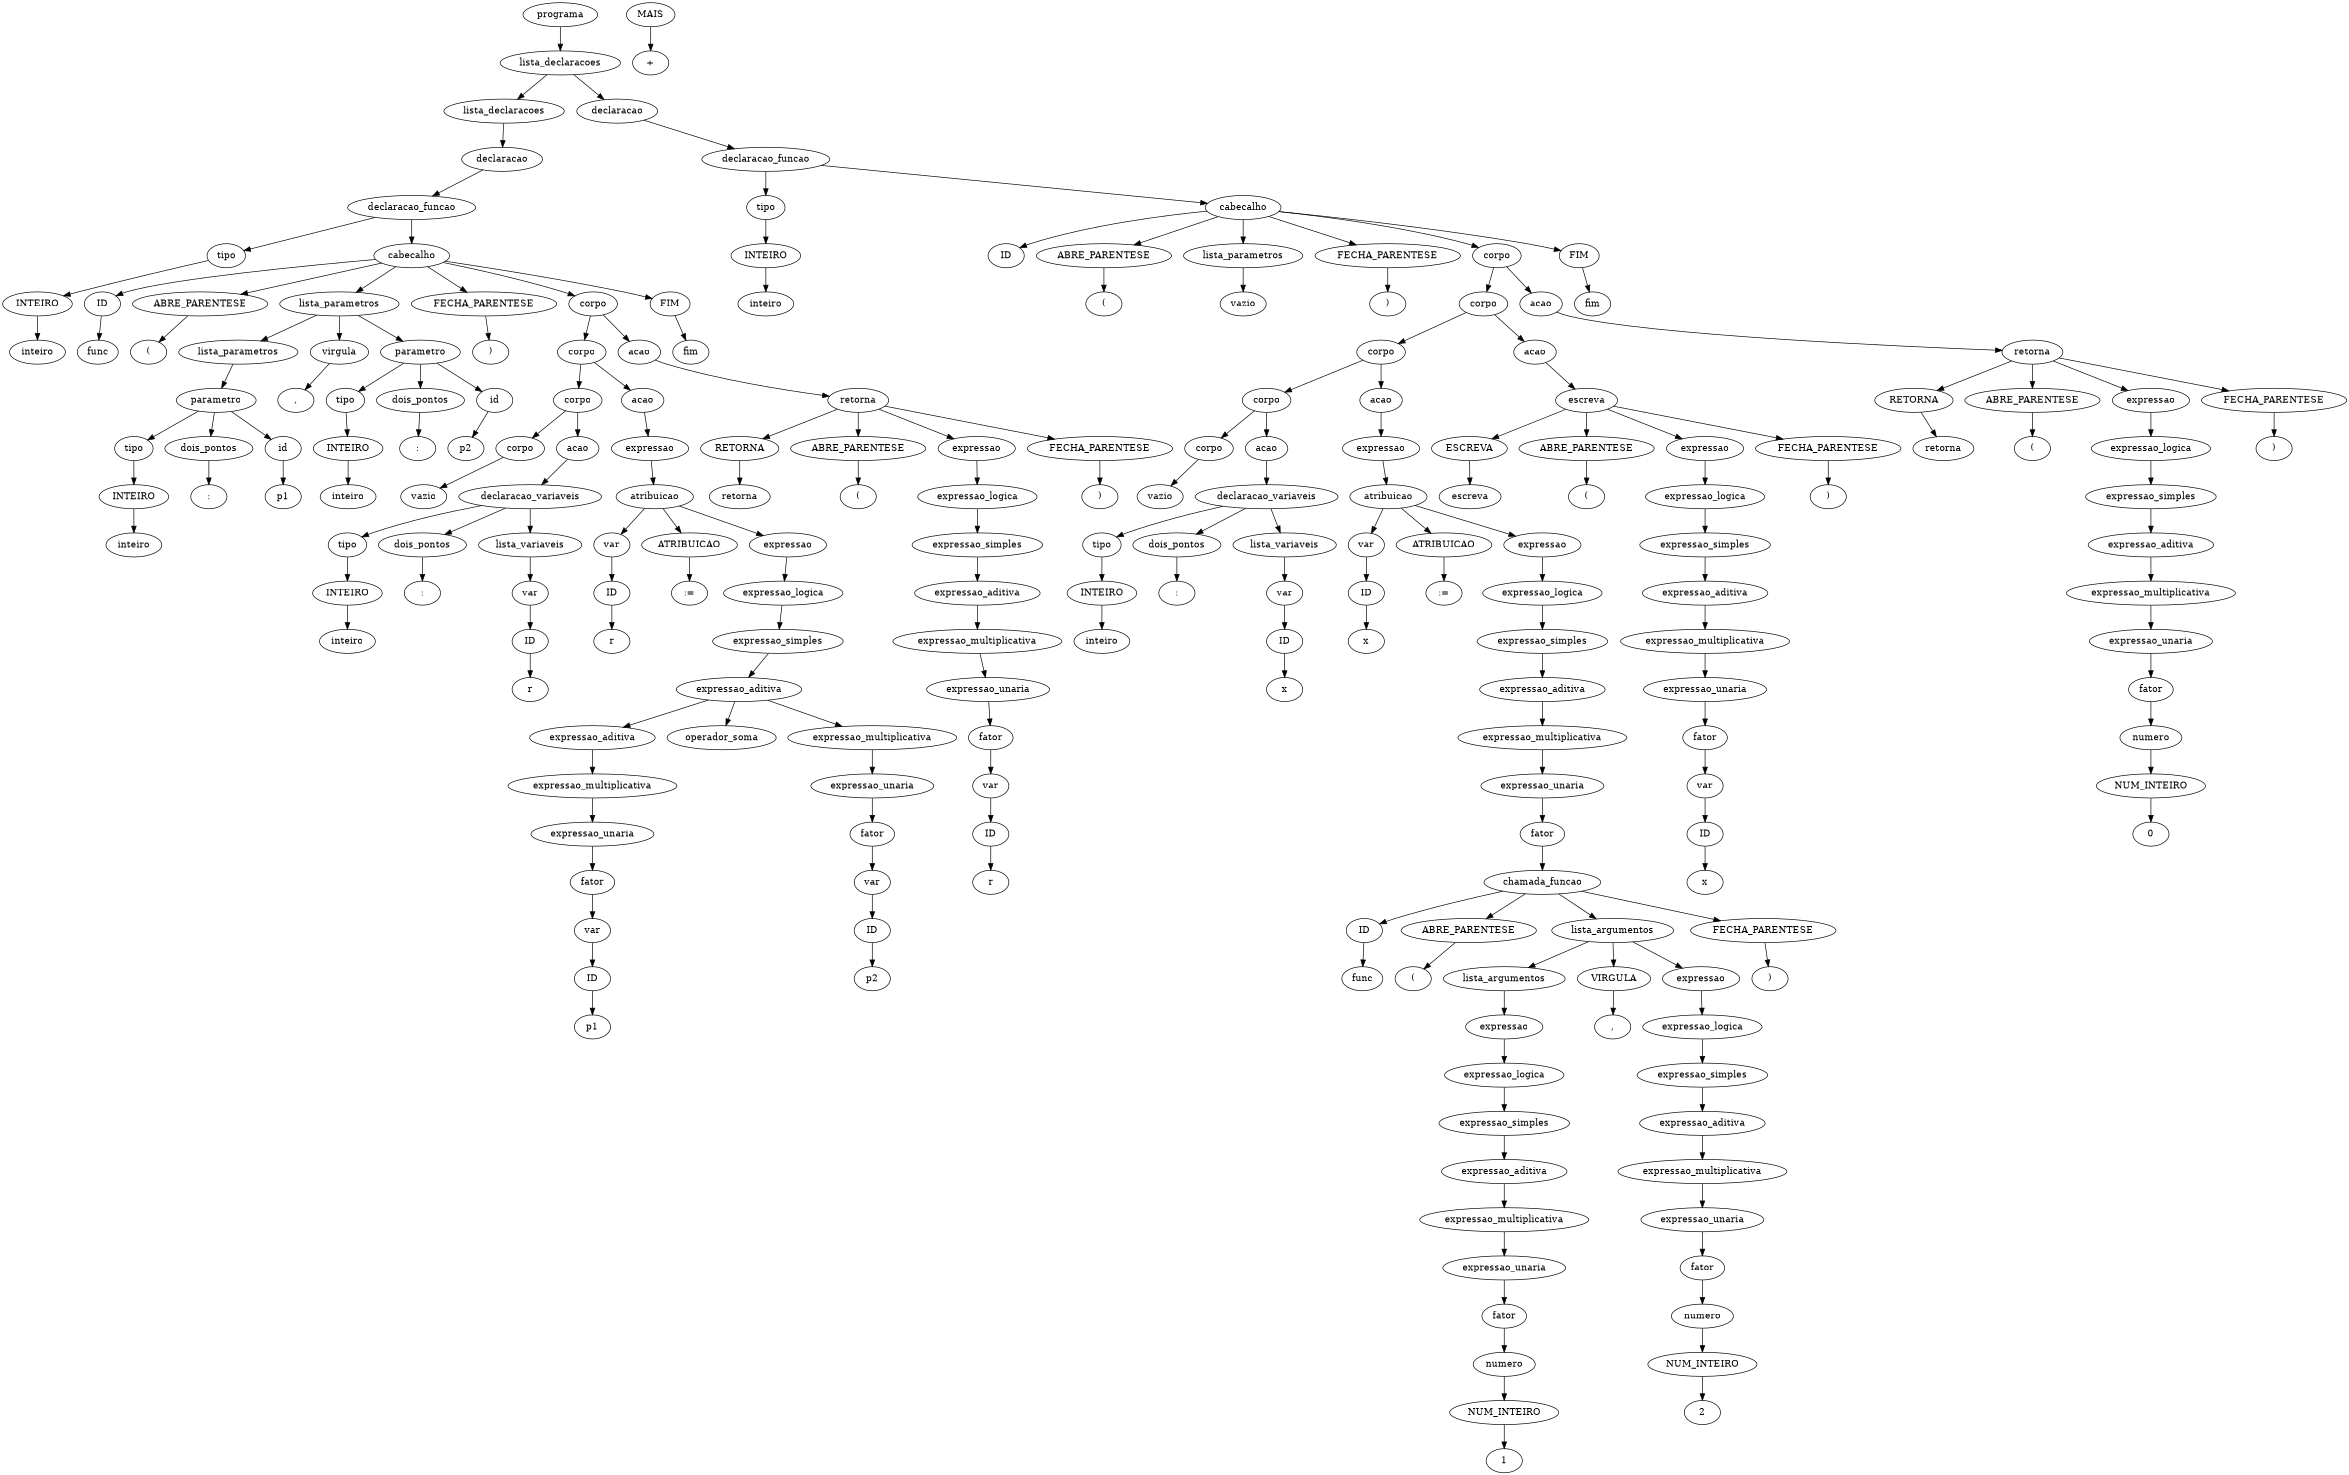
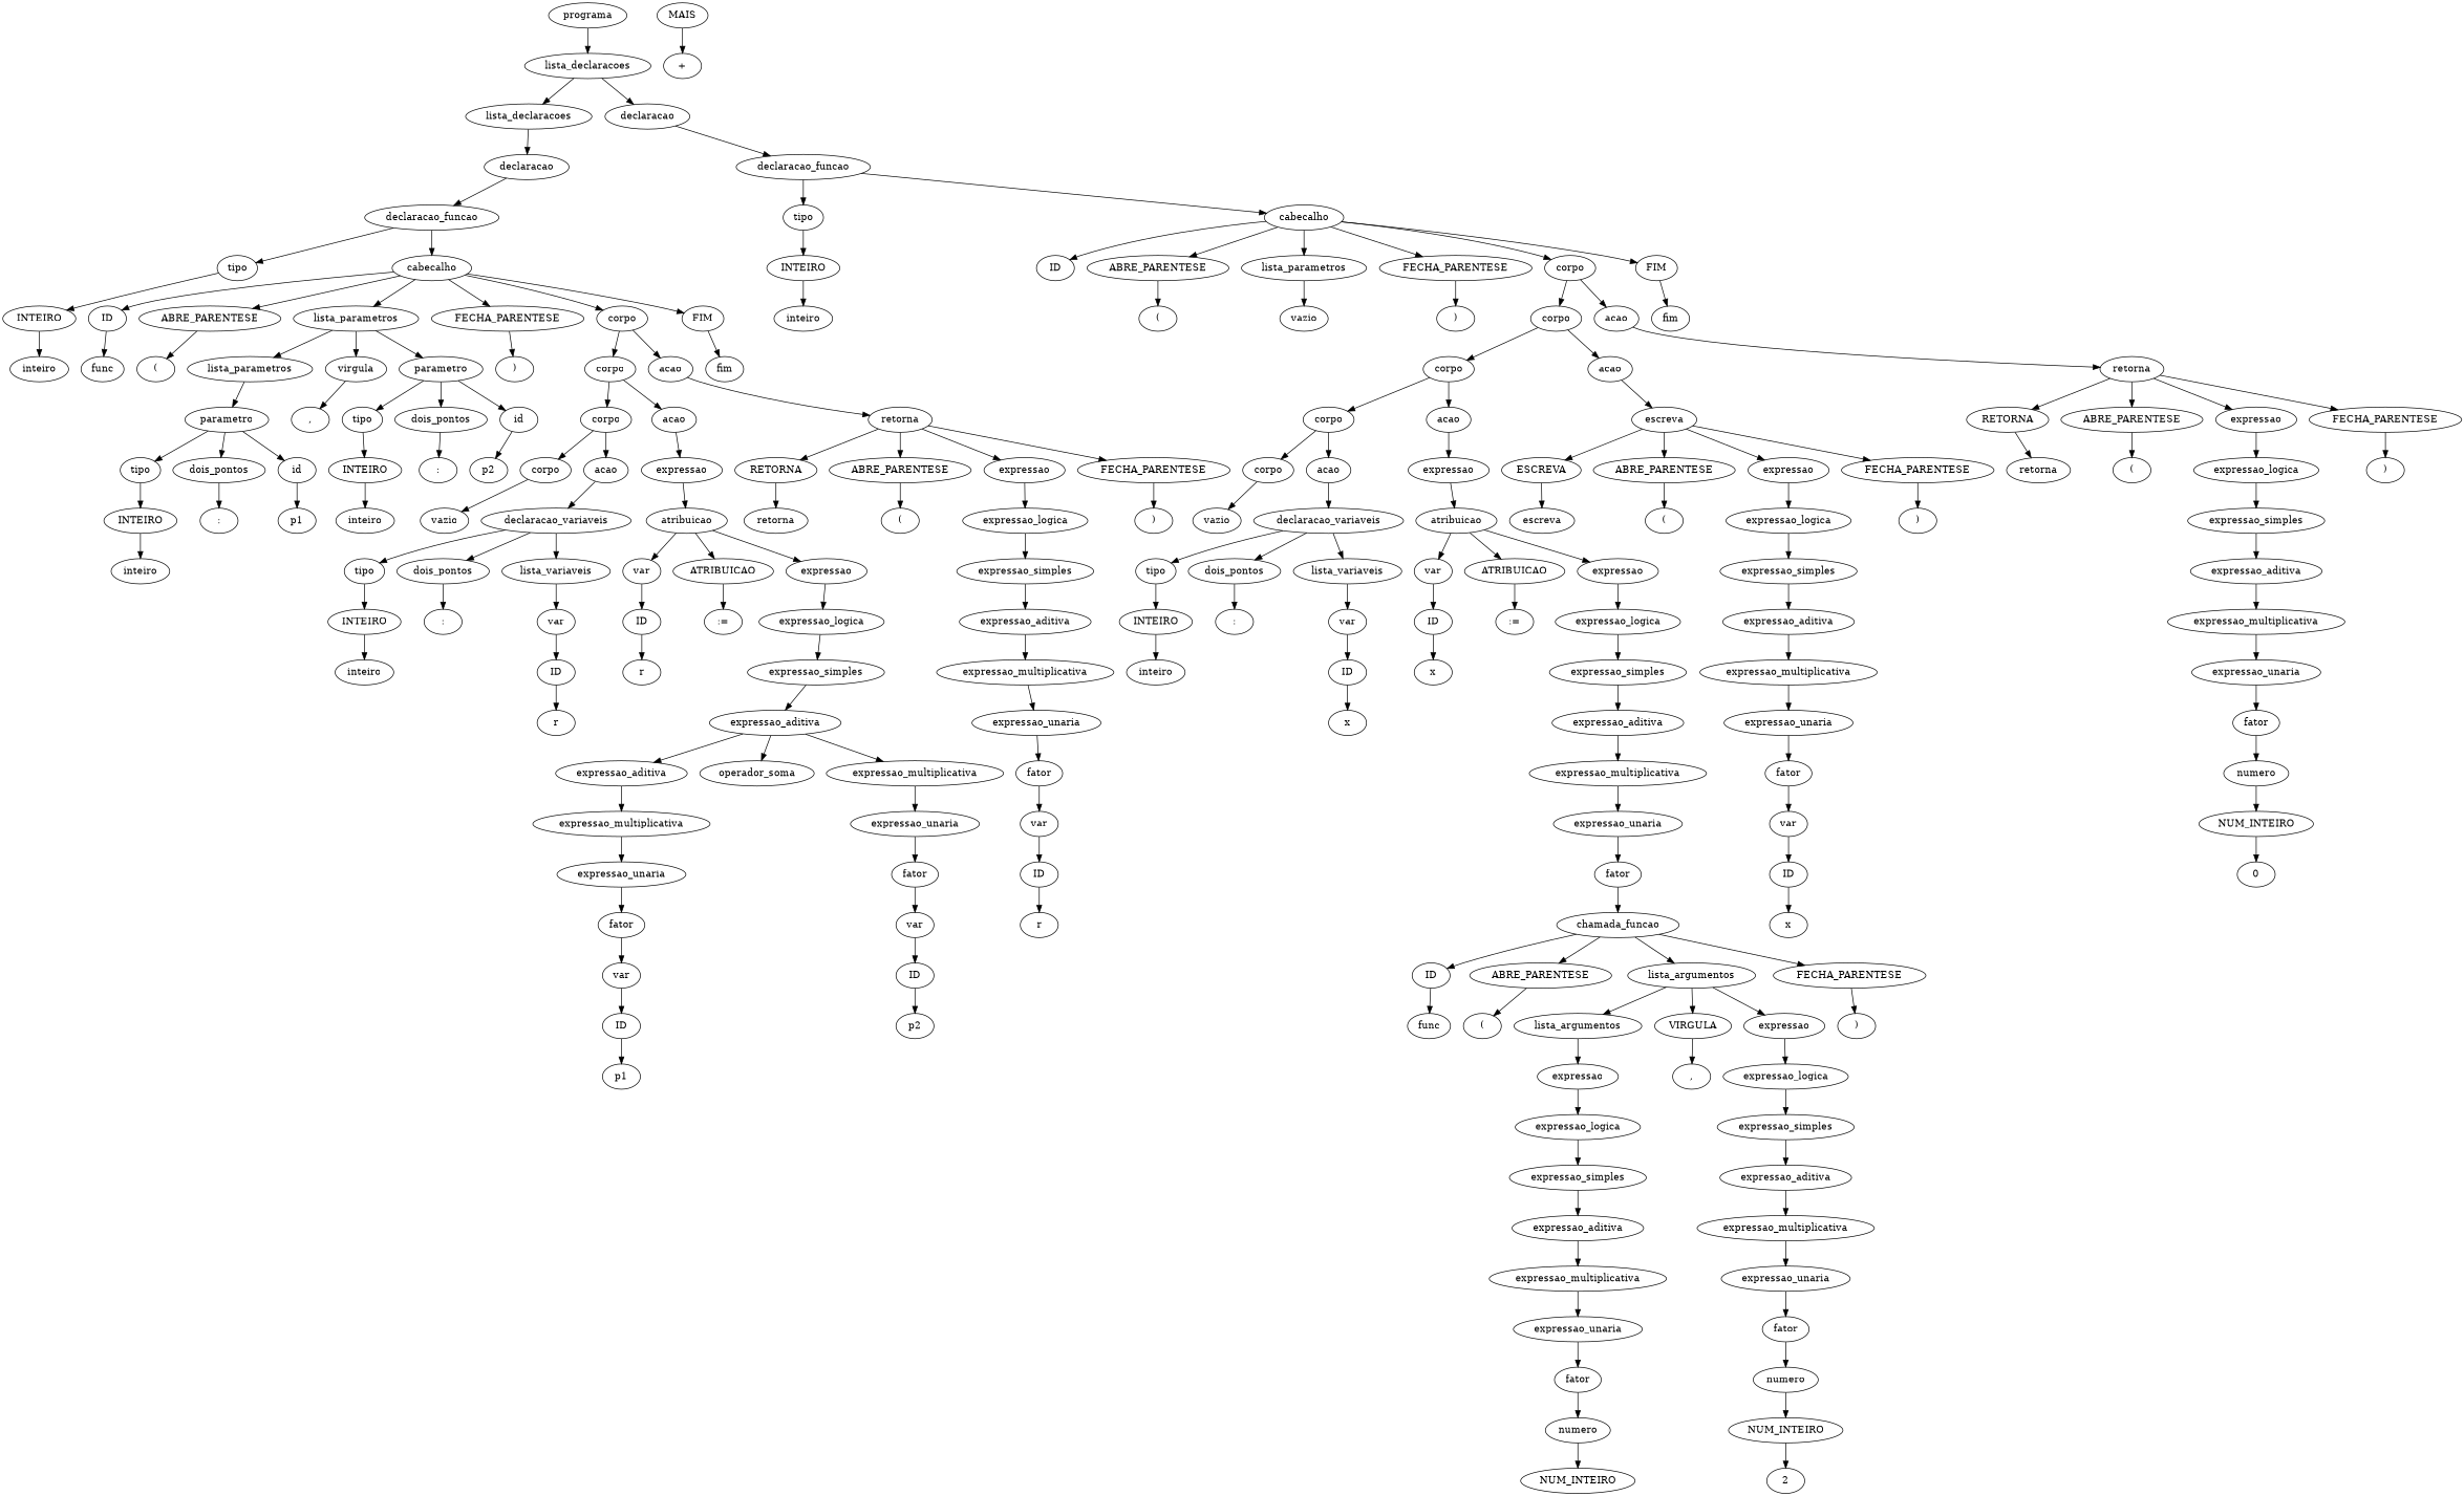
  digraph {
    n1 [label=programa]
    n2 [label=lista_declaracoes]
    n3 [label=lista_declaracoes]
    n4 [label=declaracao]
    n5 [label=declaracao]
    n6 [label=declaracao_funcao]
    n7 [label=declaracao_funcao]
    n8 [label=tipo]
    n9 [label=cabecalho]
    n10 [label=INTEIRO]
    n11 [label=ID]
    n12 [label=ABRE_PARENTESE]
    n13 [label=lista_parametros]
    n14 [label=FECHA_PARENTESE]
    n15 [label=corpo]
    n16 [label=FIM]
    n17 [label=inteiro]
    n18 [label=func]
    n19 [label="("]
    n20 [label=lista_parametros]
    n21 [label=virgula]
    n22 [label=parametro]
    n23 [label=")"]
    n24 [label=corpo]
    n25 [label=acao]
    n26 [label=fim]
    n27 [label=parametro]
    n28 [label=","]
    n29 [label=tipo]
    n30 [label=dois_pontos]
    n31 [label=id]
    n32 [label=tipo]
    n33 [label=dois_pontos]
    n34 [label=id]
    n35 [label=INTEIRO]
    n36 [label=":"]
    n37 [label=p1]
    n38 [label=inteiro]
    n39 [label=INTEIRO]
    n40 [label=":"]
    n41 [label=p2]
    n42 [label=inteiro]
    n43 [label=corpo]
    n44 [label=acao]
    n45 [label=retorna]
    n46 [label=corpo]
    n47 [label=acao]
    n48 [label=expressao]
    n49 [label=vazio]
    n50 [label=declaracao_variaveis]
    n51 [label=tipo]
    n52 [label=dois_pontos]
    n53 [label=lista_variaveis]
    n54 [label=INTEIRO]
    n55 [label=":"]
    n56 [label=var]
    n57 [label=inteiro]
    n58 [label=ID]
    n59 [label=r]
    n60 [label=atribuicao]
    n61 [label=var]
    n62 [label=ATRIBUICAO]
    n63 [label=expressao]
    n64 [label=ID]
    n65 [label=":="]
    n66 [label=expressao_logica]
    n67 [label=r]
    n68 [label=expressao_simples]
    n69 [label=expressao_aditiva]
    n70 [label=expressao_aditiva]
    n71 [label=operador_soma]
    n72 [label=expressao_multiplicativa]
    n73 [label=expressao_multiplicativa]
    n74 [label=expressao_unaria]
    n75 [label=expressao_unaria]
    n76 [label=fator]
    n77 [label=var]
    n78 [label=ID]
    n79 [label=p1]
    n80 [label=MAIS]
    n81 [label="+"]
    n82 [label=fator]
    n83 [label=var]
    n84 [label=ID]
    n85 [label=p2]
    n86 [label=RETORNA]
    n87 [label=ABRE_PARENTESE]
    n88 [label=expressao]
    n89 [label=FECHA_PARENTESE]
    n90 [label=retorna]
    n91 [label="("]
    n92 [label=expressao_logica]
    n93 [label=")"]
    n94 [label=expressao_simples]
    n95 [label=expressao_aditiva]
    n96 [label=expressao_multiplicativa]
    n97 [label=expressao_unaria]
    n98 [label=fator]
    n99 [label=var]
    n100 [label=ID]
    n101 [label=r]
    n102 [label=tipo]
    n103 [label=cabecalho]
    n104 [label=INTEIRO]
    n105 [label=ID]
    n106 [label=ABRE_PARENTESE]
    n107 [label=lista_parametros]
    n108 [label=FECHA_PARENTESE]
    n109 [label=corpo]
    n110 [label=FIM]
    n111 [label=inteiro]
    n112 [label="("]
    n113 [label=vazio]
    n114 [label=")"]
    n115 [label=corpo]
    n116 [label=acao]
    n117 [label=fim]
    n118 [label=corpo]
    n119 [label=acao]
    n120 [label=retorna]
    n121 [label=corpo]
    n122 [label=acao]
    n123 [label=escreva]
    n124 [label=corpo]
    n125 [label=acao]
    n126 [label=expressao]
    n127 [label=vazio]
    n128 [label=declaracao_variaveis]
    n129 [label=tipo]
    n130 [label=dois_pontos]
    n131 [label=lista_variaveis]
    n132 [label=INTEIRO]
    n133 [label=":"]
    n134 [label=var]
    n135 [label=inteiro]
    n136 [label=ID]
    n137 [label=x]
    n138 [label=atribuicao]
    n139 [label=var]
    n140 [label=ATRIBUICAO]
    n141 [label=expressao]
    n142 [label=ID]
    n143 [label=":="]
    n144 [label=expressao_logica]
    n145 [label=x]
    n146 [label=expressao_simples]
    n147 [label=expressao_aditiva]
    n148 [label=expressao_multiplicativa]
    n149 [label=expressao_unaria]
    n150 [label=fator]
    n151 [label=chamada_funcao]
    n152 [label=ID]
    n153 [label=ABRE_PARENTESE]
    n154 [label=lista_argumentos]
    n155 [label=FECHA_PARENTESE]
    n156 [label=func]
    n157 [label="("]
    n158 [label=lista_argumentos]
    n159 [label=VIRGULA]
    n160 [label=expressao]
    n161 [label=")"]
    n162 [label=expressao]
    n163 [label=","]
    n164 [label=expressao_logica]
    n165 [label=expressao_logica]
    n166 [label=expressao_simples]
    n167 [label=expressao_aditiva]
    n168 [label=expressao_multiplicativa]
    n169 [label=expressao_unaria]
    n170 [label=fator]
    n171 [label=numero]
    n172 [label=NUM_INTEIRO]
-   n173 [label=1]
    n174 [label=expressao_simples]
    n175 [label=expressao_aditiva]
    n176 [label=expressao_multiplicativa]
    n177 [label=expressao_unaria]
    n178 [label=fator]
    n179 [label=numero]
    n180 [label=NUM_INTEIRO]
    n181 [label=2]
    n182 [label=ESCREVA]
    n183 [label=ABRE_PARENTESE]
    n184 [label=expressao]
    n185 [label=FECHA_PARENTESE]
    n186 [label=escreva]
    n187 [label="("]
    n188 [label=expressao_logica]
    n189 [label=")"]
    n190 [label=expressao_simples]
    n191 [label=expressao_aditiva]
    n192 [label=expressao_multiplicativa]
    n193 [label=expressao_unaria]
    n194 [label=fator]
    n195 [label=var]
    n196 [label=ID]
    n197 [label=x]
    n198 [label=RETORNA]
    n199 [label=ABRE_PARENTESE]
    n200 [label=expressao]
    n201 [label=FECHA_PARENTESE]
    n202 [label=retorna]
    n203 [label="("]
    n204 [label=expressao_logica]
    n205 [label=")"]
    n206 [label=expressao_simples]
    n207 [label=expressao_aditiva]
    n208 [label=expressao_multiplicativa]
    n209 [label=expressao_unaria]
    n210 [label=fator]
    n211 [label=numero]
    n212 [label=NUM_INTEIRO]
    n213 [label=0]
    n1 -> n2
    n2 -> n3
    n2 -> n4
    n3 -> n5
    n4 -> n6
    n5 -> n7
    n6 -> n102
    n6 -> n103
    n7 -> n8
    n7 -> n9
    n8 -> n10
    n9 -> n11
    n9 -> n12
    n9 -> n13
    n9 -> n14
    n9 -> n15
    n9 -> n16
    n10 -> n17
    n11 -> n18
    n12 -> n19
    n13 -> n20
    n13 -> n21
    n13 -> n22
    n14 -> n23
    n15 -> n24
    n15 -> n25
    n16 -> n26
    n20 -> n27
    n21 -> n28
    n22 -> n29
    n22 -> n30
    n22 -> n31
    n24 -> n43
    n24 -> n44
    n25 -> n45
    n27 -> n32
    n27 -> n33
    n27 -> n34
    n29 -> n39
    n30 -> n40
    n31 -> n41
    n32 -> n35
    n33 -> n36
    n34 -> n37
    n35 -> n38
    n39 -> n42
    n43 -> n46
    n43 -> n47
    n44 -> n48
    n45 -> n86
    n45 -> n87
    n45 -> n88
    n45 -> n89
    n46 -> n49
    n47 -> n50
    n48 -> n60
    n50 -> n51
    n50 -> n52
    n50 -> n53
    n51 -> n54
    n52 -> n55
    n53 -> n56
    n54 -> n57
    n56 -> n58
    n58 -> n59
    n60 -> n61
    n60 -> n62
    n60 -> n63
    n61 -> n64
    n62 -> n65
    n63 -> n66
    n64 -> n67
    n66 -> n68
    n68 -> n69
    n69 -> n70
    n69 -> n71
    n69 -> n72
    n70 -> n73
    n72 -> n74
    n73 -> n75
    n74 -> n82
    n75 -> n76
    n76 -> n77
    n77 -> n78
    n78 -> n79
    n80 -> n81
    n82 -> n83
    n83 -> n84
    n84 -> n85
    n86 -> n90
    n87 -> n91
    n88 -> n92
    n89 -> n93
    n92 -> n94
    n94 -> n95
    n95 -> n96
    n96 -> n97
    n97 -> n98
    n98 -> n99
    n99 -> n100
    n100 -> n101
    n102 -> n104
    n103 -> n105
    n103 -> n106
    n103 -> n107
    n103 -> n108
    n103 -> n109
    n103 -> n110
    n104 -> n111
    n106 -> n112
    n107 -> n113
    n108 -> n114
    n109 -> n115
    n109 -> n116
    n110 -> n117
    n115 -> n118
    n115 -> n119
    n116 -> n120
    n118 -> n121
    n118 -> n122
    n119 -> n123
    n120 -> n198
    n120 -> n199
    n120 -> n200
    n120 -> n201
    n121 -> n124
    n121 -> n125
    n122 -> n126
    n123 -> n182
    n123 -> n183
    n123 -> n184
    n123 -> n185
    n124 -> n127
    n125 -> n128
    n126 -> n138
    n128 -> n129
    n128 -> n130
    n128 -> n131
    n129 -> n132
    n130 -> n133
    n131 -> n134
    n132 -> n135
    n134 -> n136
    n136 -> n137
    n138 -> n139
    n138 -> n140
    n138 -> n141
    n139 -> n142
    n140 -> n143
    n141 -> n144
    n142 -> n145
    n144 -> n146
    n146 -> n147
    n147 -> n148
    n148 -> n149
    n149 -> n150
    n150 -> n151
    n151 -> n152
    n151 -> n153
    n151 -> n154
    n151 -> n155
    n152 -> n156
    n153 -> n157
    n154 -> n158
    n154 -> n159
    n154 -> n160
    n155 -> n161
    n158 -> n162
    n159 -> n163
    n160 -> n164
    n162 -> n165
    n164 -> n174
    n165 -> n166
    n166 -> n167
    n167 -> n168
    n168 -> n169
    n169 -> n170
    n170 -> n171
    n171 -> n172
-   n172 -> n173
    n174 -> n175
    n175 -> n176
    n176 -> n177
    n177 -> n178
    n178 -> n179
    n179 -> n180
    n180 -> n181
    n182 -> n186
    n183 -> n187
    n184 -> n188
    n185 -> n189
    n188 -> n190
    n190 -> n191
    n191 -> n192
    n192 -> n193
    n193 -> n194
    n194 -> n195
    n195 -> n196
    n196 -> n197
    n198 -> n202
    n199 -> n203
    n200 -> n204
    n201 -> n205
    n204 -> n206
    n206 -> n207
    n207 -> n208
    n208 -> n209
    n209 -> n210
    n210 -> n211
    n211 -> n212
    n212 -> n213
  }
